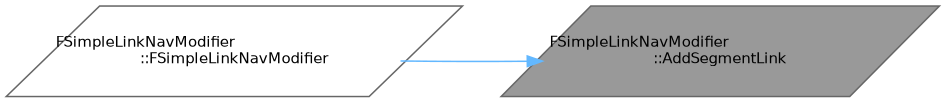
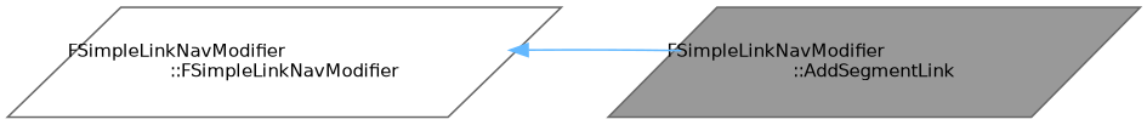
  digraph {
    rankdir=RL
    node [fontname=Helvetica fontsize=10 shape=parallelogram style=filled]
    n1 [color=gray40 fillcolor=grey60 fontcolor=black height=0.2 label="FSimpleLinkNavModifier\l::AddSegmentLink" width=0.4]
    n2 [color=grey40 fillcolor=white height=0.2 label="FSimpleLinkNavModifier\l::FSimpleLinkNavModifier" width=0.4]
-   n1 -> n2 [color=steelblue1 dir=back fontname=Helvetica fontsize=10 labelfontname=Helvetica labelfontsize=10 style=solid]
+   n2 -> n1 [color=steelblue1 dir=back fontname=Helvetica fontsize=10 labelfontname=Helvetica labelfontsize=10 style=solid]
  }
